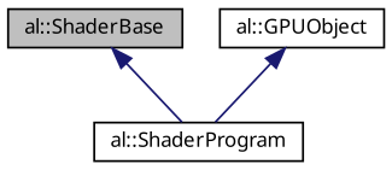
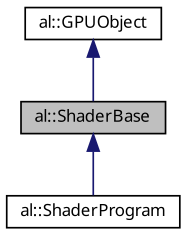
  digraph {
    node [color=black fontname="FreeSans.ttf" fontsize=10 shape=record]
    edge [color=midnightblue dir=back fontname="FreeSans.ttf" fontsize=10 labelfontname="FreeSans.ttf" labelfontsize=10 style=solid]
    n1 [fillcolor=grey75 fontcolor=black height=0.2 label="al::ShaderBase" style=filled width=0.4]
    n2 [height=0.2 label="al::ShaderProgram" width=0.4]
    n3 [height=0.2 label="al::GPUObject" width=0.4]
    n1 -> n2
-   n3 -> n2
+   n3 -> n1
  }
